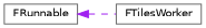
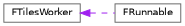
  digraph {
    rankdir=LR
    node [color=gray40 fillcolor=white fontname=Helvetica fontsize=10 shape=box style=filled]
    n1 [height=0.2 label=FRunnable width=0.4]
    n2 [height=0.2 label=FTilesWorker width=0.4]
-   n1 -> n2 [color=purple dir=back fontname=Helvetica fontsize=10 labelfontname=Helvetica labelfontsize=10 style=dashed]
+   n2 -> n1 [color=purple dir=back fontname=Helvetica fontsize=10 labelfontname=Helvetica labelfontsize=10 style=dashed]
  }
